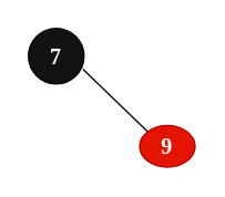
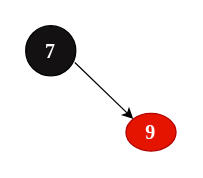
  <mxCell id="0" />
  <mxCell id="1" parent="0" />
  <mxCell id="2" value="&lt;font size=&quot;1&quot; face=&quot;Verdana&quot; color=&quot;#ffffff&quot;&gt;&lt;b style=&quot;font-size: 16px;&quot;&gt;7&lt;/b&gt;&lt;/font&gt;" style="ellipse;whiteSpace=wrap;html=1;aspect=fixed;fillColor=#131111;" vertex="1" parent="1"><mxGeometry x="20" y="20" width="40" height="40" as="geometry" /></mxCell>
  <mxCell id="3" value="&lt;font size=&quot;1&quot; face=&quot;Verdana&quot; color=&quot;#ffffff&quot;&gt;&lt;b style=&quot;font-size: 16px;&quot;&gt;9&lt;/b&gt;&lt;/font&gt;" style="ellipse;whiteSpace=wrap;html=1;aspect=fixed;fillColor=#e51400;fontColor=#ffffff;strokeColor=#B20000;" vertex="1" parent="1"><mxGeometry x="100" y="90" width="40" height="30" as="geometry" /></mxCell>
- <mxCell id="4" value="" style="endArrow=none;html=1;rounded=0;exitX=0.98;exitY=0.733;exitDx=0;exitDy=0;exitPerimeter=0;entryX=0;entryY=0;entryDx=0;entryDy=0;" edge="1" parent="1" source="2" target="3"><mxGeometry width="50" height="50" relative="1" as="geometry"><mxPoint x="80" y="80" as="sourcePoint" /><mxPoint x="130" y="120" as="targetPoint" /></mxGeometry></mxCell>
+ <mxCell id="4" value="" style="endArrow=classic;html=1;rounded=0;exitX=0.98;exitY=0.733;exitDx=0;exitDy=0;exitPerimeter=0;entryX=0;entryY=0;entryDx=0;entryDy=0;" edge="1" parent="1" source="2" target="3"><mxGeometry width="50" height="50" relative="1" as="geometry"><mxPoint x="80" y="80" as="sourcePoint" /><mxPoint x="130" y="120" as="targetPoint" /></mxGeometry></mxCell>
